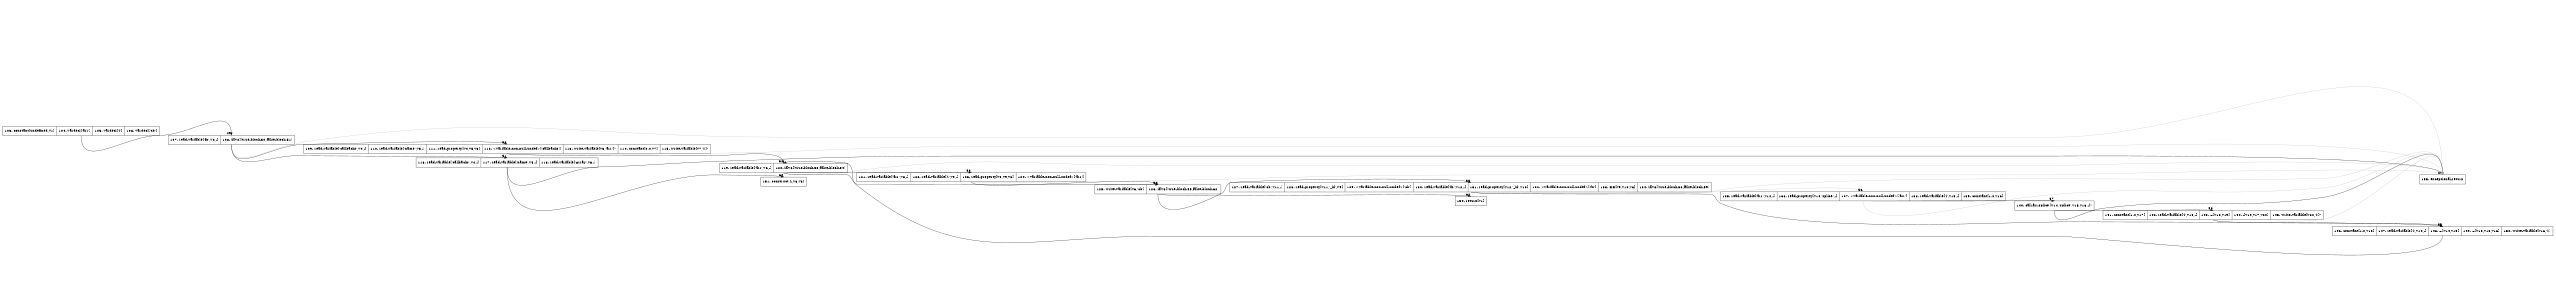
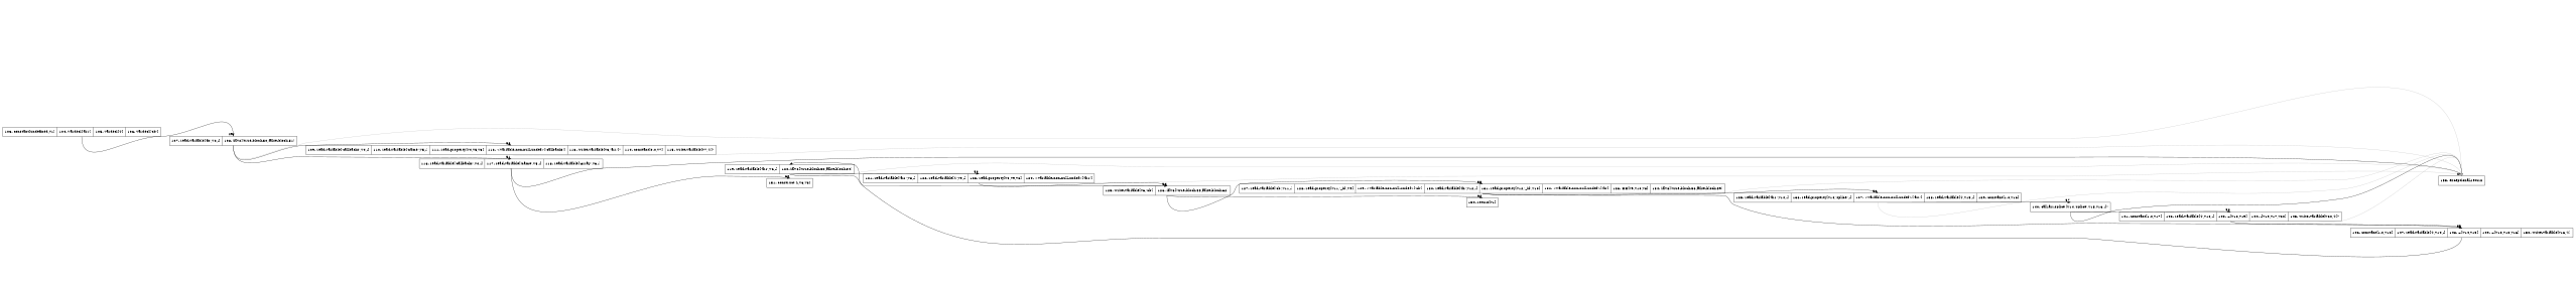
  digraph {
    rankdir=LR
    node [shape=record]
    edge [headport=n tailport=s]
    n1 [label="{103: constant[undefined,v1]|104: vardecl['arr']|105: vardecl['i']|106: vardecl['cb']}"]
    n2 [label="{107: read-variable['fn',v2,-]|108: if[v2](true-block:50,false-block:51)}"]
    n3 [label="{109: read-variable['callbacks',v4,-]|110: read-variable['name',v5,-]|111: read-property[v4,v5,v3]|112: \<variable-non-null-undef\>['callbacks']|113: write-variable[v3,'arr']*|114: constant[0.0,v7]|115: write-variable[v7,'i']*}"]
    n4 [label="{116: read-variable['callbacks',v4,-]|117: read-variable['name',v5,-]|118: read-variable['Array',v6,-]}"]
    n5 [label="{155: exceptional-return}"]
    n6 [label="{119: read-variable['arr',v6,-]|120: if[v6](true-block:53,false-block:54)}"]
    n7 [label="{151: construct [-,v6,v3]}"]
    n8 [label="{125: write-variable[v6,'cb']|126: if[v6](true-block:55,false-block:62)}"]
    n9 [label="{121: read-variable['arr',v8,-]|122: read-variable['i',v9,-]|123: read-property[v8,v9,v6]|124: \<variable-non-null-undef\>['arr']}"]
    n10 [label="{127: read-variable['cb',v11,-]|128: read-property[v11,'_id',v9]|129: \<variable-non-null-undef\>['cb']|130: read-variable['fn',v12,-]|131: read-property[v12,'_id',v10]|132: \<variable-non-null-undef\>['fn']|133: ==[v9,v10,v8]|134: if[v8](true-block:56,false-block:59)}"]
    n11 [label="{154: return[v1]}"]
    n12 [label="{135: read-variable['arr',v14,-]|136: read-property[v14,'splice',-]|137: \<variable-non-null-undef\>['arr']|138: read-variable['i',v15,-]|139: constant[1.0,v16]}"]
    n13 [label="{146: constant[1.0,v13]|147: read-variable['i',v14,-]|148: +[v14,v15]|149: +[v15,v13,v16]|150: write-variable[v16,'i']}"]
    n14 [label="{140: call-arr.splice [v14,'splice',v15,v16,-]*}"]
    n15 [label="{141: constant[1.0,v17]|142: read-variable['i',v18,-]|143: +[v18,v19]|144: -[v19,v17,v20]|145: write-variable[v20,'i']*}"]
    n1 -> n2 [headlabel="      49"]
    n2 -> n3 [headlabel="      50"]
    n2 -> n4 [headlabel="      51"]
    n2 -> n5 [color=gray headlabel="      63"]
    n3 -> n5 [color=gray]
-   n3 -> n6 [headlabel="      52"]
    n4 -> n5 [color=black]
    n4 -> n7 [headlabel="      60"]
    n6 -> n5 [color=gray]
    n6 -> n8 [headlabel="      54"]
    n6 -> n9 [headlabel="      53"]
    n8 -> n10 [headlabel="      55"]
    n8 -> n11 [headlabel="      62"]
    n9 -> n5 [color=gray]
    n9 -> n8
    n10 -> n5 [color=gray]
-   n10 -> n12 [headlabel="      56" color=gray]
+   n10 -> n12 [headlabel="      56"]
    n10 -> n13 [headlabel="      59"]
    n12 -> n5 [color=gray]
    n12 -> n14 [headlabel="      57"]
    n13 -> n6
    n14 -> n5 [color=black]
    n14 -> n15 [headlabel="      58"]
    n15 -> n5 [color=gray]
    n15 -> n13
  }
